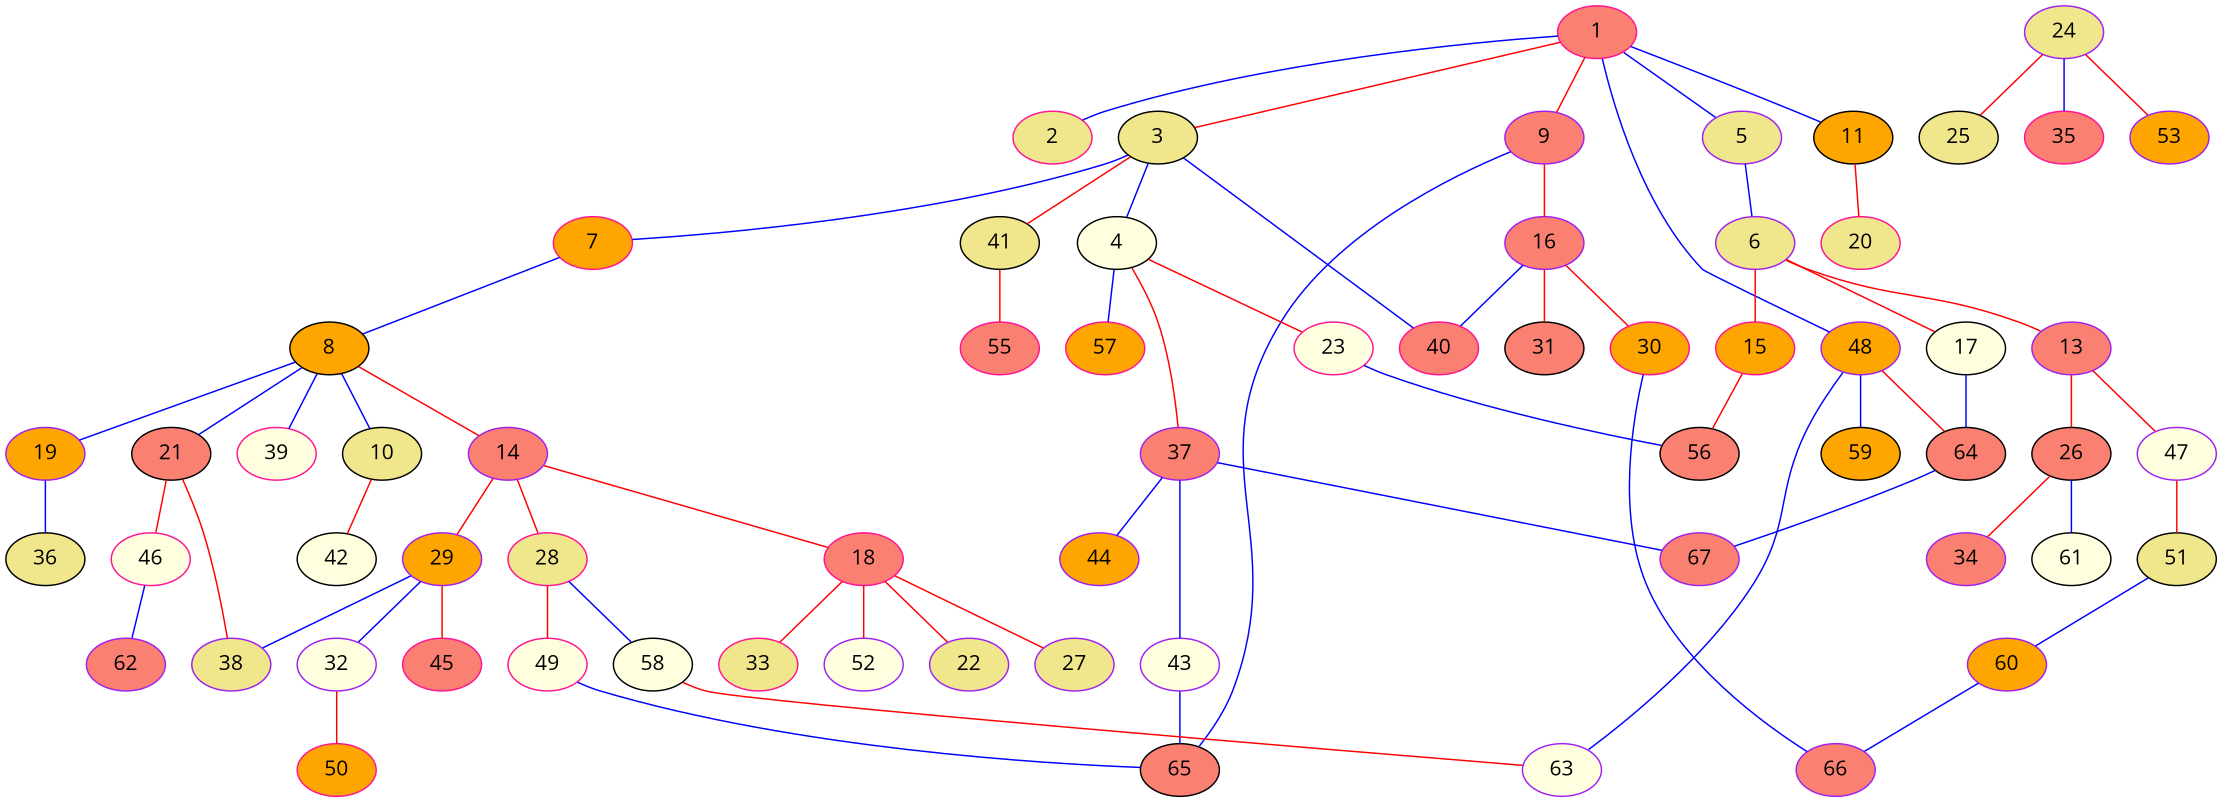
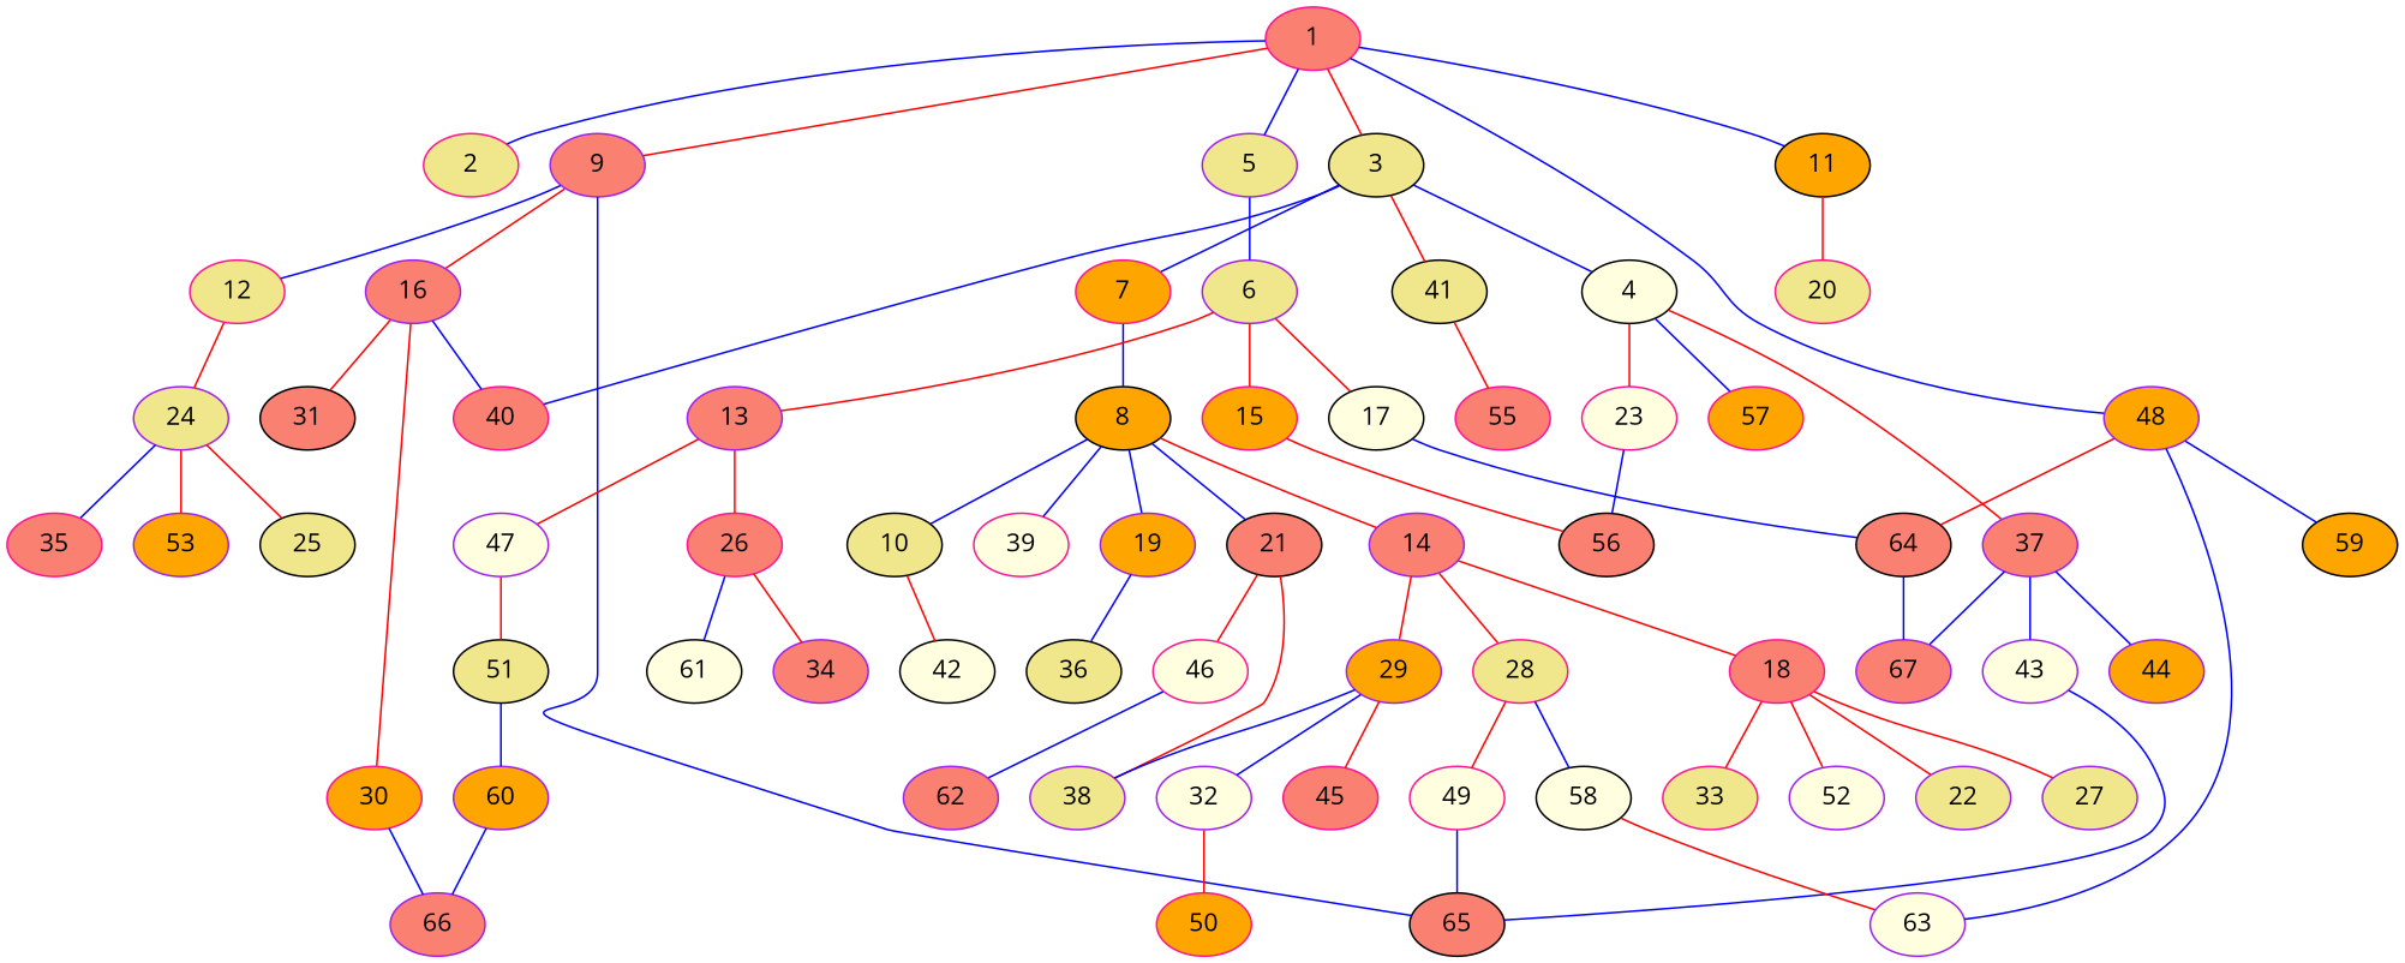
  graph {
    fontname="Open Sans"
    node [color=purple fillcolor=salmon fontname="Open Sans" style=filled]
    edge [color=blue fontname="Open Sans"]
    1 [color=deeppink]
    2 [color=deeppink fillcolor=khaki]
    3 [color=black fillcolor=khaki]
    5 [fillcolor=khaki]
    9
    11 [color=black fillcolor=orange]
    48 [fillcolor=orange]
    4 [color=black fillcolor=lightyellow]
    7 [color=deeppink fillcolor=orange]
    40 [color=deeppink]
    41 [color=black fillcolor=khaki]
    6 [fillcolor=khaki]
+   12 [color=deeppink fillcolor=khaki]
    16
    65 [color=black]
    20 [color=deeppink fillcolor=khaki]
    64 [color=black]
    59 [color=black fillcolor=orange]
    63 [fillcolor=lightyellow]
    23 [color=deeppink fillcolor=lightyellow]
    37
    57 [color=deeppink fillcolor=orange]
    8 [color=black fillcolor=orange]
    55 [color=deeppink]
    56 [color=black]
    43 [fillcolor=lightyellow]
    44 [fillcolor=orange]
    67
    13
    15 [color=deeppink fillcolor=orange]
    17 [color=black fillcolor=lightyellow]
-   26 [color=black]
+   26 [color=deeppink]
    47 [fillcolor=lightyellow]
    10 [color=black fillcolor=khaki]
    14
    19 [fillcolor=orange]
    21 [color=black]
    39 [color=deeppink fillcolor=lightyellow]
    42 [color=black fillcolor=lightyellow]
    18 [color=deeppink]
    28 [color=deeppink fillcolor=khaki]
    29 [fillcolor=orange]
    36 [color=black fillcolor=khaki]
    38 [fillcolor=khaki]
    46 [color=deeppink fillcolor=lightyellow]
    24 [fillcolor=khaki]
    30 [color=deeppink fillcolor=orange]
    31 [color=black]
    25 [color=black fillcolor=khaki]
    35 [color=deeppink]
    53 [fillcolor=orange]
    34
    61 [color=black fillcolor=lightyellow]
    51 [color=black fillcolor=khaki]
    22 [fillcolor=khaki]
    27 [fillcolor=khaki]
    33 [color=deeppink fillcolor=khaki]
    52 [fillcolor=lightyellow]
    49 [color=deeppink fillcolor=lightyellow]
    58 [color=black fillcolor=lightyellow]
    32 [fillcolor=lightyellow]
    45 [color=deeppink]
    66
    62
    50 [color=deeppink fillcolor=orange]
    60 [fillcolor=orange]
    1 -- 2
    1 -- 3 [color=red]
    1 -- 5
    1 -- 9 [color=red]
    1 -- 11
    1 -- 48
    3 -- 4
    3 -- 7
    3 -- 40
    3 -- 41 [color=red]
    5 -- 6
+   9 -- 12
    9 -- 16 [color=red]
    9 -- 65
    11 -- 20 [color=red]
    48 -- 64 [color=red]
    48 -- 59
    48 -- 63
    4 -- 23 [color=red]
    4 -- 37 [color=red]
    4 -- 57
    7 -- 8
    41 -- 55 [color=red]
    6 -- 13 [color=red]
    6 -- 15 [color=red]
    6 -- 17 [color=red]
+   12 -- 24 [color=red]
    16 -- 40
    16 -- 30 [color=red]
    16 -- 31 [color=red]
    64 -- 67
    23 -- 56
    37 -- 43
    37 -- 44
    37 -- 67
    8 -- 10
    8 -- 14 [color=red]
    8 -- 19
    8 -- 21
    8 -- 39
    43 -- 65
    13 -- 26 [color=red]
    13 -- 47 [color=red]
    15 -- 56 [color=red]
    17 -- 64
    26 -- 34 [color=red]
    26 -- 61
    47 -- 51 [color=red]
    10 -- 42 [color=red]
    14 -- 18 [color=red]
    14 -- 28 [color=red]
    14 -- 29 [color=red]
    19 -- 36
    21 -- 38 [color=red]
    21 -- 46 [color=red]
    18 -- 22 [color=red]
    18 -- 27 [color=red]
    18 -- 33 [color=red]
    18 -- 52 [color=red]
    28 -- 49 [color=red]
    28 -- 58
    29 -- 38
    29 -- 32
    29 -- 45 [color=red]
    46 -- 62
    24 -- 25 [color=red]
    24 -- 35
    24 -- 53 [color=red]
    30 -- 66
    51 -- 60
    49 -- 65
    58 -- 63 [color=red]
    32 -- 50 [color=red]
    60 -- 66
  }
